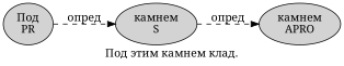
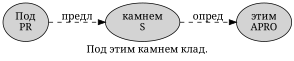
  digraph {
    fontname="Noto Serif"
    label="Под этим камнем клад."
    rankdir=LR
    node [fillcolor=lightgray fontname="Noto Serif" penwidth=1 shape=ellipse style=filled]
    edge [fontname="Noto Serif" style=dashed]
    n1 [label="Под\nPR"]
    n2 [label="камнем\nS"]
-   n3 [label="камнем\nAPRO"]
-   n1 -> n2 [label="опред"]
+   n3 [label="этим\nAPRO"]
+   n1 -> n2 [label="предл"]
    n2 -> n3 [label="опред"]
  }
